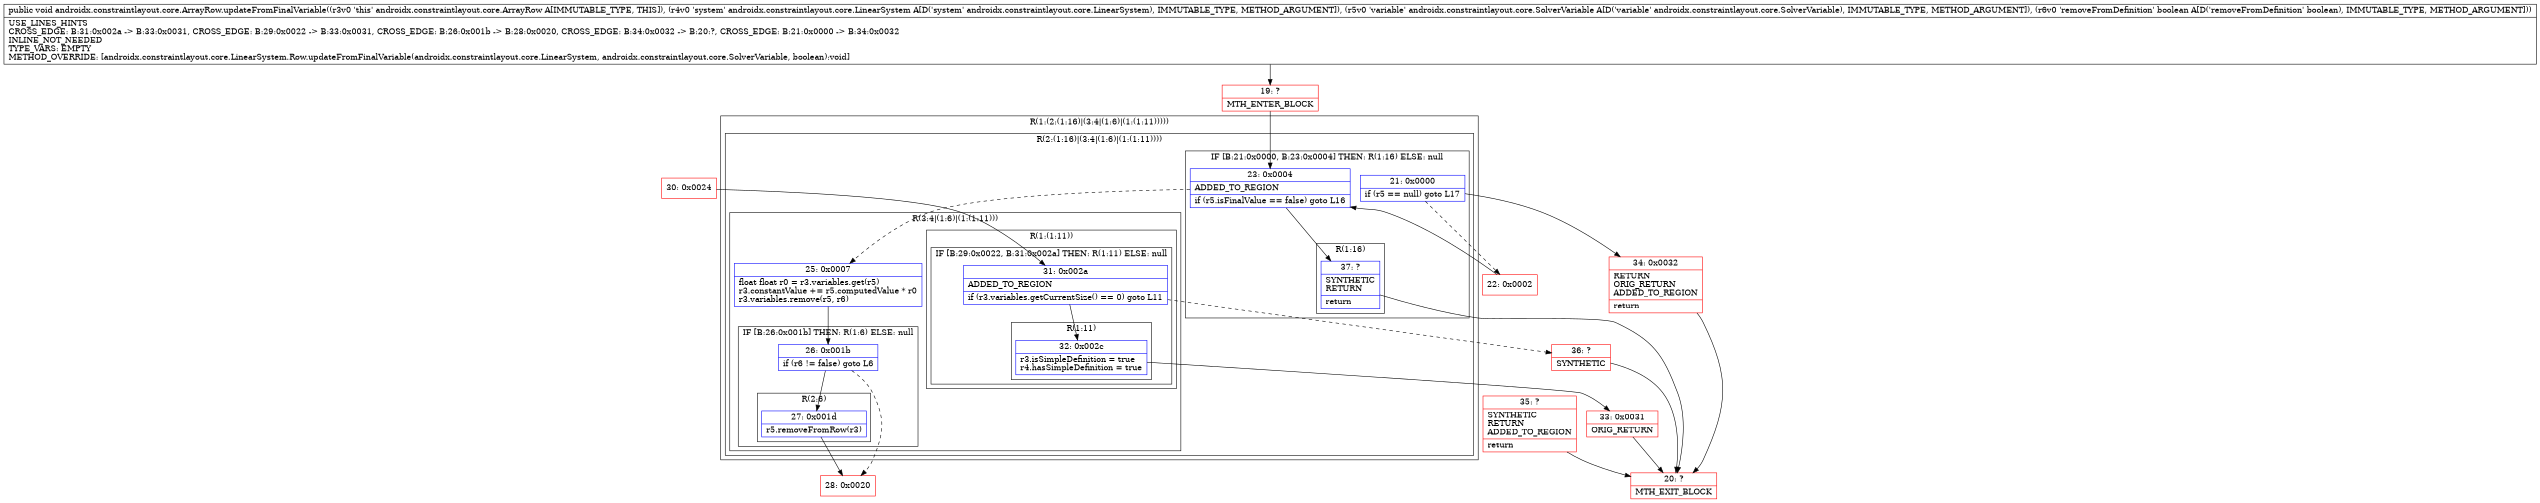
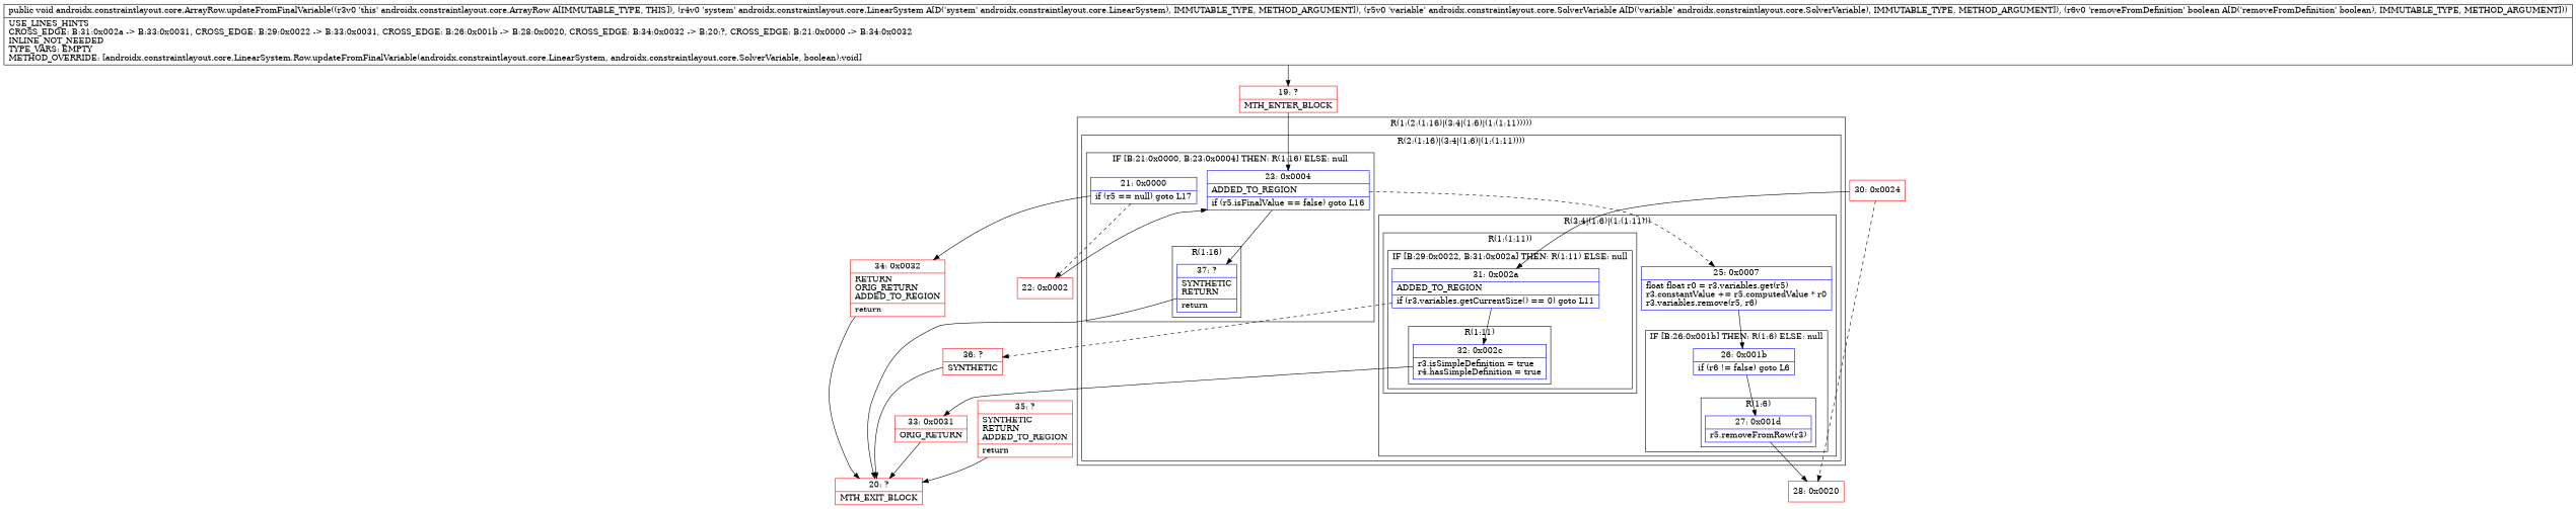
  digraph {
    node [color=red shape=record]
    n1 [color=blue label="{37\:\ ?|SYNTHETIC\lRETURN\l|return\l}"]
    n2 [color=blue label="{21\:\ 0x0000|if (r5 == null) goto L17\l}"]
    n3 [color=blue label="{23\:\ 0x0004|ADDED_TO_REGION\l|if (r5.isFinalValue == false) goto L16\l}"]
    n4 [color=blue label="{27\:\ 0x001d|r5.removeFromRow(r3)\l}"]
    n5 [color=blue label="{26\:\ 0x001b|if (r6 != false) goto L6\l}"]
    n6 [color=blue label="{32\:\ 0x002c|r3.isSimpleDefinition = true\lr4.hasSimpleDefinition = true\l}"]
    n7 [color=blue label="{31\:\ 0x002a|ADDED_TO_REGION\l|if (r3.variables.getCurrentSize() == 0) goto L11\l}"]
    n8 [color=blue label="{25\:\ 0x0007|float float r0 = r3.variables.get(r5)\lr3.constantValue += r5.computedValue * r0\lr3.variables.remove(r5, r6)\l}"]
    n9 [label="{20\:\ ?|MTH_EXIT_BLOCK\l}"]
    n10 [label="{22\:\ 0x0002}"]
    n11 [label="{34\:\ 0x0032|RETURN\lORIG_RETURN\lADDED_TO_REGION\l|return\l}"]
    n12 [label="{28\:\ 0x0020}"]
    n13 [label="{33\:\ 0x0031|ORIG_RETURN\l}"]
    n14 [label="{36\:\ ?|SYNTHETIC\l}"]
    n15 [label="{30\:\ 0x0024}"]
    n16 [label="{35\:\ ?|SYNTHETIC\lRETURN\lADDED_TO_REGION\l|return\l}"]
    n17 [label="{19\:\ ?|MTH_ENTER_BLOCK\l}"]
    n18 [label="{public void androidx.constraintlayout.core.ArrayRow.updateFromFinalVariable((r3v0 'this' androidx.constraintlayout.core.ArrayRow A[IMMUTABLE_TYPE, THIS]), (r4v0 'system' androidx.constraintlayout.core.LinearSystem A[D('system' androidx.constraintlayout.core.LinearSystem), IMMUTABLE_TYPE, METHOD_ARGUMENT]), (r5v0 'variable' androidx.constraintlayout.core.SolverVariable A[D('variable' androidx.constraintlayout.core.SolverVariable), IMMUTABLE_TYPE, METHOD_ARGUMENT]), (r6v0 'removeFromDefinition' boolean A[D('removeFromDefinition' boolean), IMMUTABLE_TYPE, METHOD_ARGUMENT]))  | USE_LINES_HINTS\lCROSS_EDGE: B:31:0x002a \-\> B:33:0x0031, CROSS_EDGE: B:29:0x0022 \-\> B:33:0x0031, CROSS_EDGE: B:26:0x001b \-\> B:28:0x0020, CROSS_EDGE: B:34:0x0032 \-\> B:20:?, CROSS_EDGE: B:21:0x0000 \-\> B:34:0x0032\lINLINE_NOT_NEEDED\lTYPE_VARS: EMPTY\lMETHOD_OVERRIDE: [androidx.constraintlayout.core.LinearSystem.Row.updateFromFinalVariable(androidx.constraintlayout.core.LinearSystem, androidx.constraintlayout.core.SolverVariable, boolean):void]\l}" color=""]
    subgraph cluster_1 {
      label="R(1:(2:(1:16)|(3:4|(1:6)|(1:(1:11)))))"
      subgraph cluster_2 {
        label="R(2:(1:16)|(3:4|(1:6)|(1:(1:11))))"
        subgraph cluster_3 {
          label="IF [B:21:0x0000, B:23:0x0004] THEN: R(1:16) ELSE: null"
          n2
          n3
          subgraph cluster_4 {
            label="R(1:16)"
            n1
          }
        }
        subgraph cluster_5 {
          label="R(3:4|(1:6)|(1:(1:11)))"
          n8
          subgraph cluster_6 {
            label="IF [B:26:0x001b] THEN: R(1:6) ELSE: null"
            n5
            subgraph cluster_7 {
-             label="R(2:6)"
+             label="R(1:6)"
              n4
            }
          }
          subgraph cluster_8 {
            label="R(1:(1:11))"
            subgraph cluster_9 {
              label="IF [B:29:0x0022, B:31:0x002a] THEN: R(1:11) ELSE: null"
              n7
              subgraph cluster_10 {
                label="R(1:11)"
                n6
              }
            }
          }
        }
      }
    }
    n1 -> n9
    n2 -> n10 [style=dashed]
    n2 -> n11
    n3 -> n1
    n3 -> n8 [style=dashed]
    n4 -> n12
    n5 -> n4
-   n5 -> n12 [style=dashed]
+   n15 -> n12 [style=dashed]
    n6 -> n13
    n7 -> n6
    n7 -> n14 [style=dashed]
    n8 -> n5
    n10 -> n3
    n11 -> n9
    n13 -> n9
    n14 -> n9
    n15 -> n7
    n16 -> n9
    n17 -> n3
    n18 -> n17
  }
